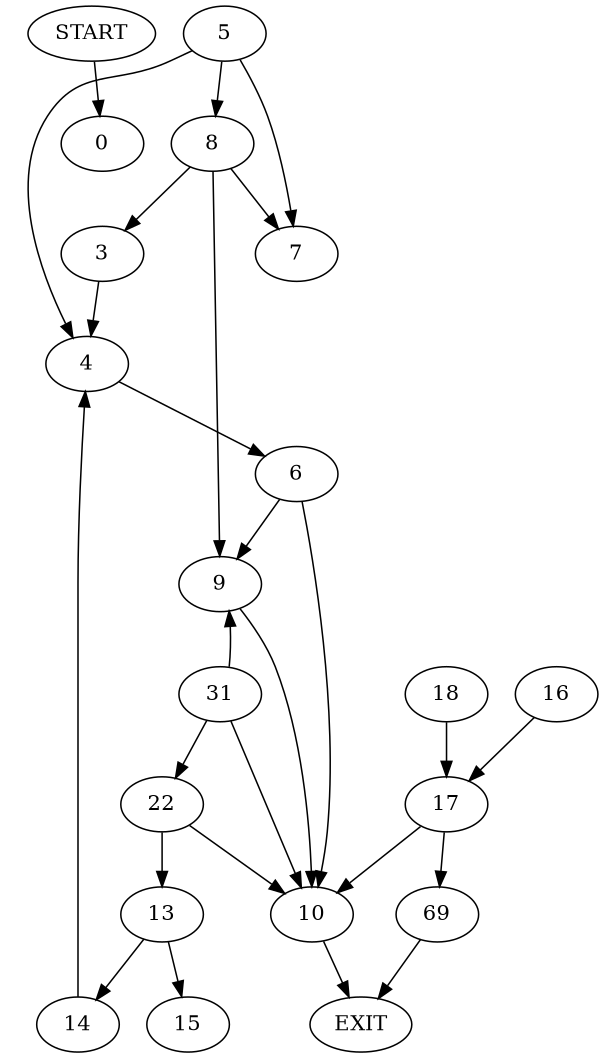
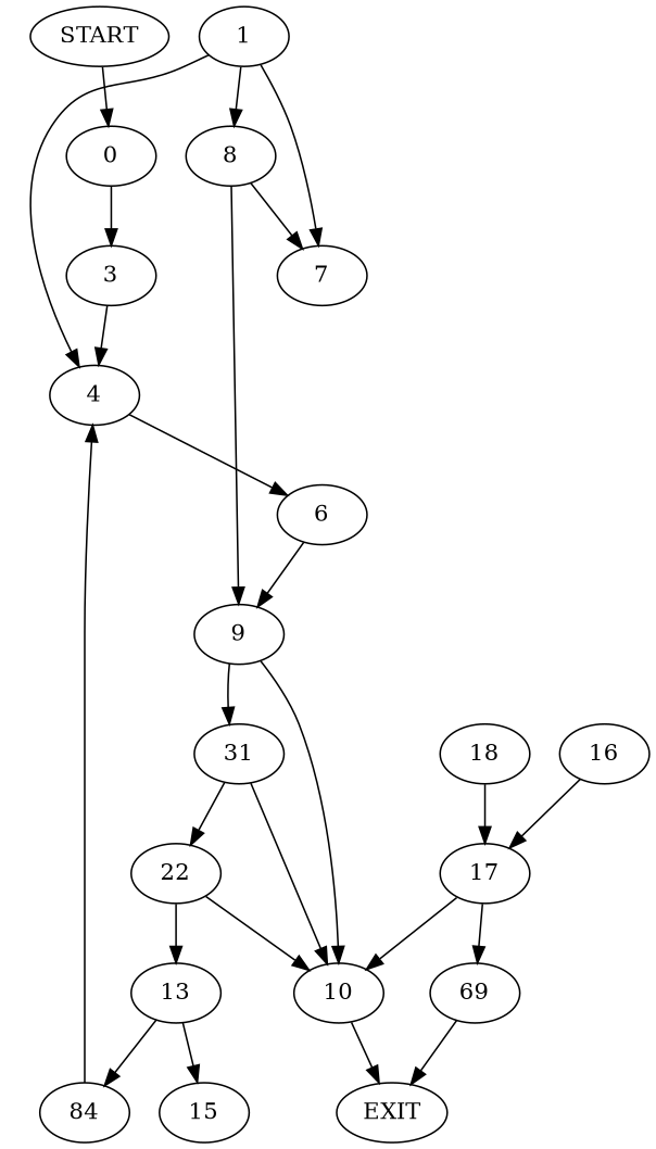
  digraph {
    n1 [label=START]
    n2 [label=0]
    3
    n4 [label=EXIT]
    4
    6
-   5
+   5 [label=1]
    7
    8
    9
    10
    n12 [label=31]
    16
    17
    n15 [label=22]
    13
-   14
+   14 [label=84]
    15
    n19 [label=69]
    18
    n1 -> n2
-   8 -> 3
+   n2 -> 3
    3 -> 4
    4 -> 6
    6 -> 9
-   6 -> 10
    5 -> 4
    5 -> 7
    5 -> 8
    8 -> 7
    8 -> 9
    9 -> 10
-   n12 -> 9
+   9 -> n12
    10 -> n4
    n12 -> 10
    n12 -> n15
    16 -> 17
    17 -> 10
    17 -> n19
    n15 -> 10
    n15 -> 13
    13 -> 14
    13 -> 15
    14 -> 4
    n19 -> n4
    18 -> 17
  }
